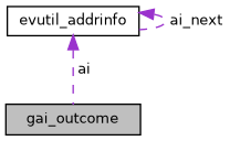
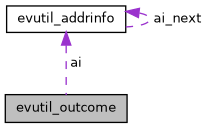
  digraph {
    node [color=black fontname=Helvetica fontsize=10 shape=record style=filled]
    edge [color=darkorchid3 dir=back fontname=Helvetica fontsize=10 labelfontname=Helvetica labelfontsize=10 style=dashed]
-   n1 [fillcolor=grey75 fontcolor=black height=0.2 label=gai_outcome width=0.4]
+   n1 [fillcolor=grey75 fontcolor=black height=0.2 label=evutil_outcome width=0.4]
    n2 [fillcolor=white height=0.2 label=evutil_addrinfo width=0.4]
    n2 -> n1 [label=" ai"]
    n2 -> n2 [label=" ai_next"]
  }
